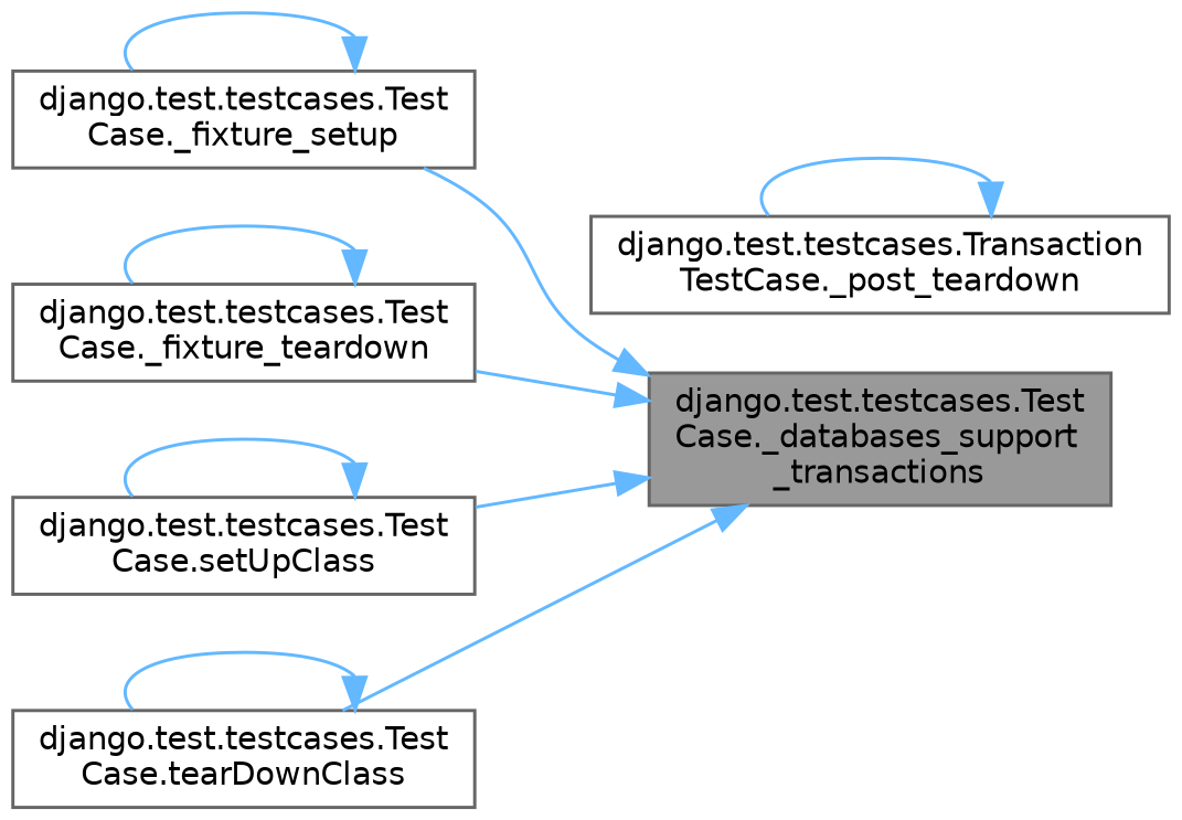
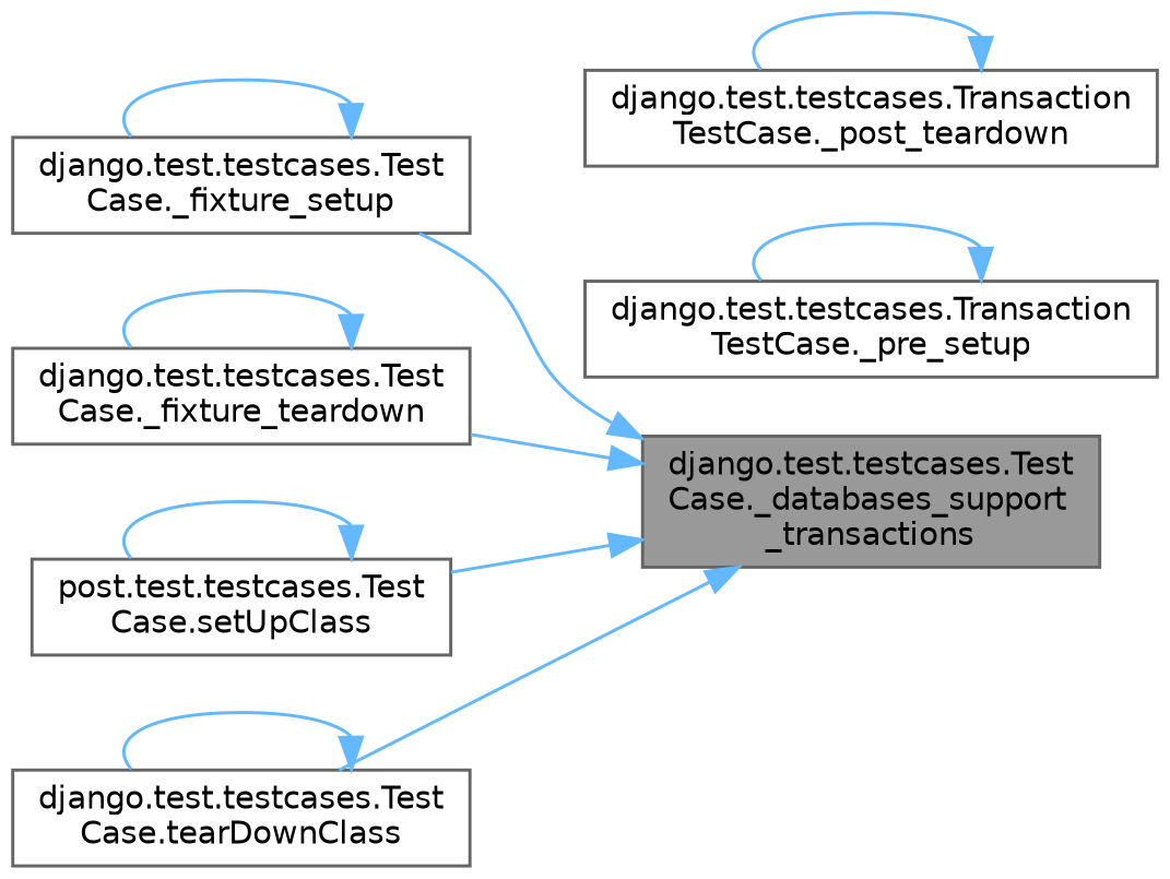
  digraph {
    rankdir=RL
    node [color=grey40 fillcolor=white fontname=Helvetica fontsize=10 shape=box style=filled]
    edge [color=steelblue1 dir=back fontname=Helvetica fontsize=10 labelfontname=Helvetica labelfontsize=10 style=solid]
    n1 [color=gray40 fillcolor=grey60 fontcolor=black height=0.2 label="django.test.testcases.Test\lCase._databases_support\l_transactions" width=0.4]
    n2 [height=0.2 label="django.test.testcases.Test\lCase._fixture_setup" width=0.4]
    n3 [height=0.2 label="django.test.testcases.Test\lCase._fixture_teardown" width=0.4]
-   n4 [height=0.2 label="django.test.testcases.Test\lCase.setUpClass" width=0.4]
+   n4 [height=0.2 label="post.test.testcases.Test\lCase.setUpClass" width=0.4]
    n5 [height=0.2 label="django.test.testcases.Test\lCase.tearDownClass" width=0.4]
+   n6 [height=0.2 label="django.test.testcases.Transaction\lTestCase._pre_setup" width=0.4]
    n7 [height=0.2 label="django.test.testcases.Transaction\lTestCase._post_teardown" width=0.4]
    n1 -> n2
    n1 -> n3
    n1 -> n4
    n1 -> n5
    n2 -> n2
    n3 -> n3
    n4 -> n4
    n5 -> n5
+   n6 -> n6
    n7 -> n7
  }
